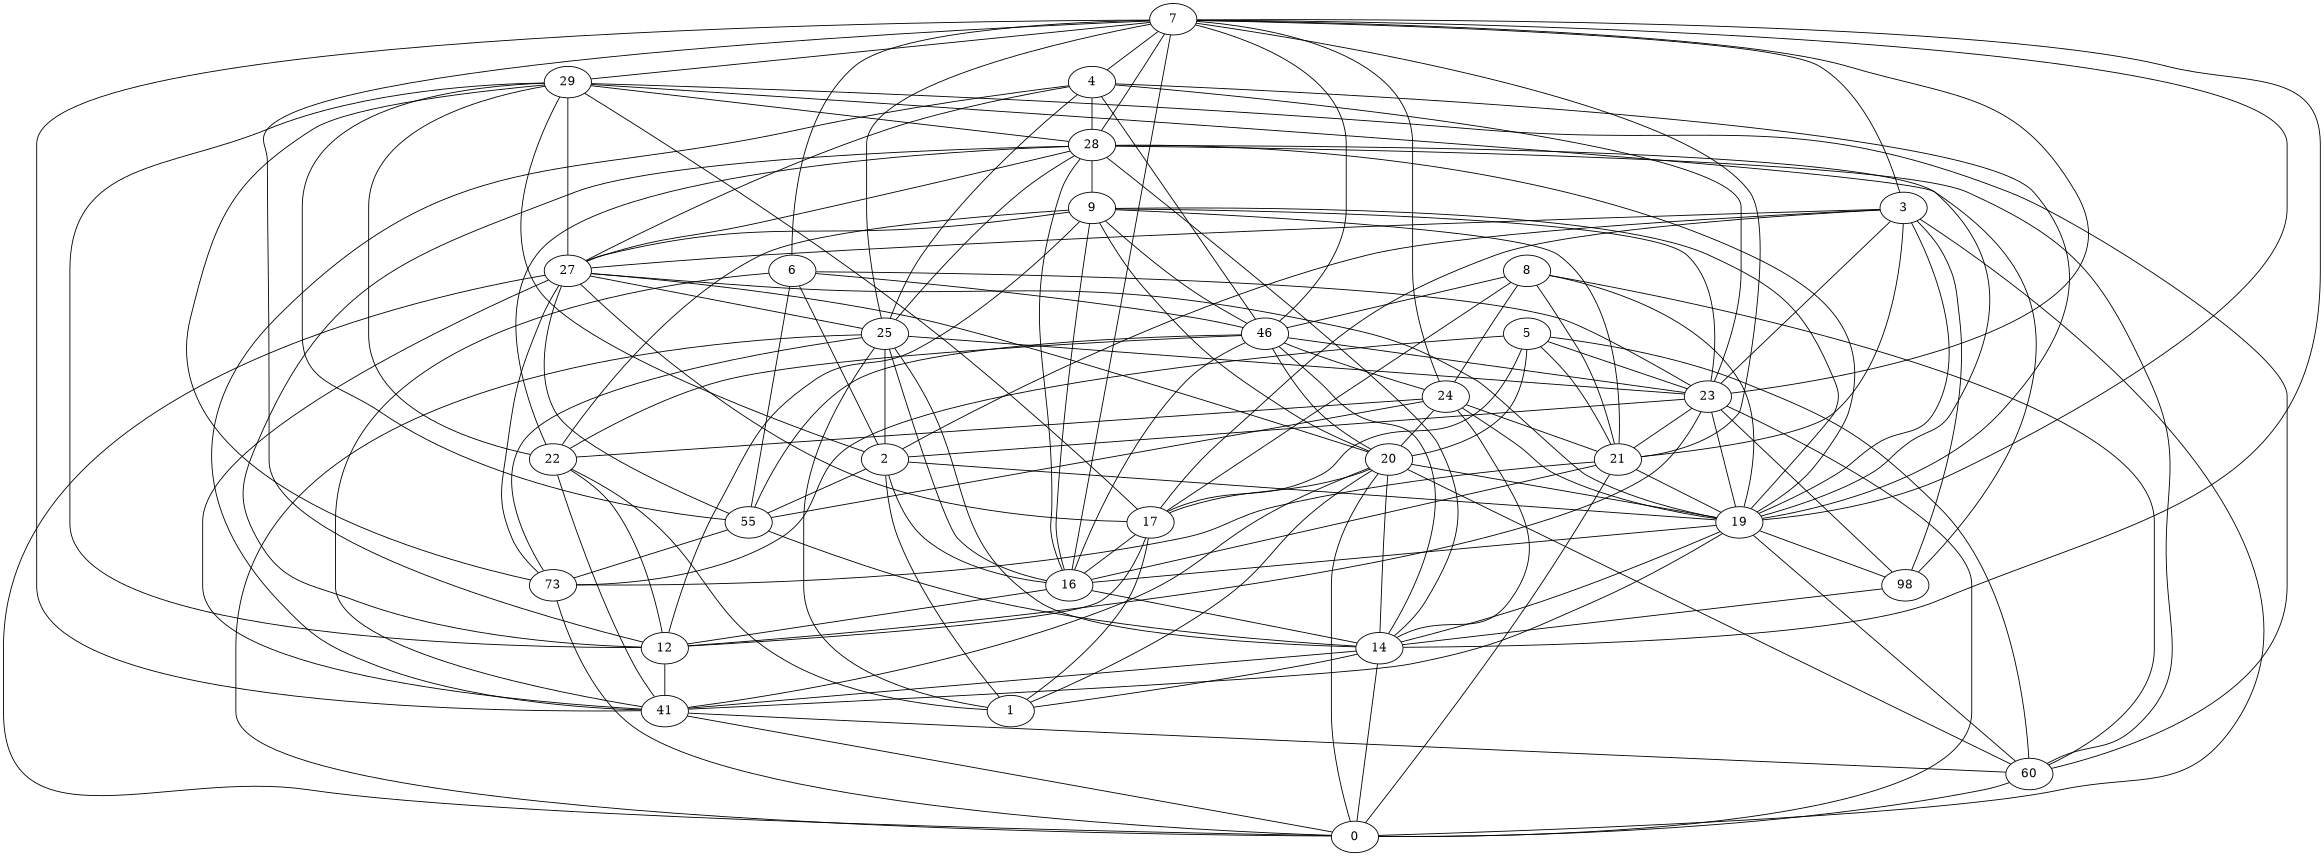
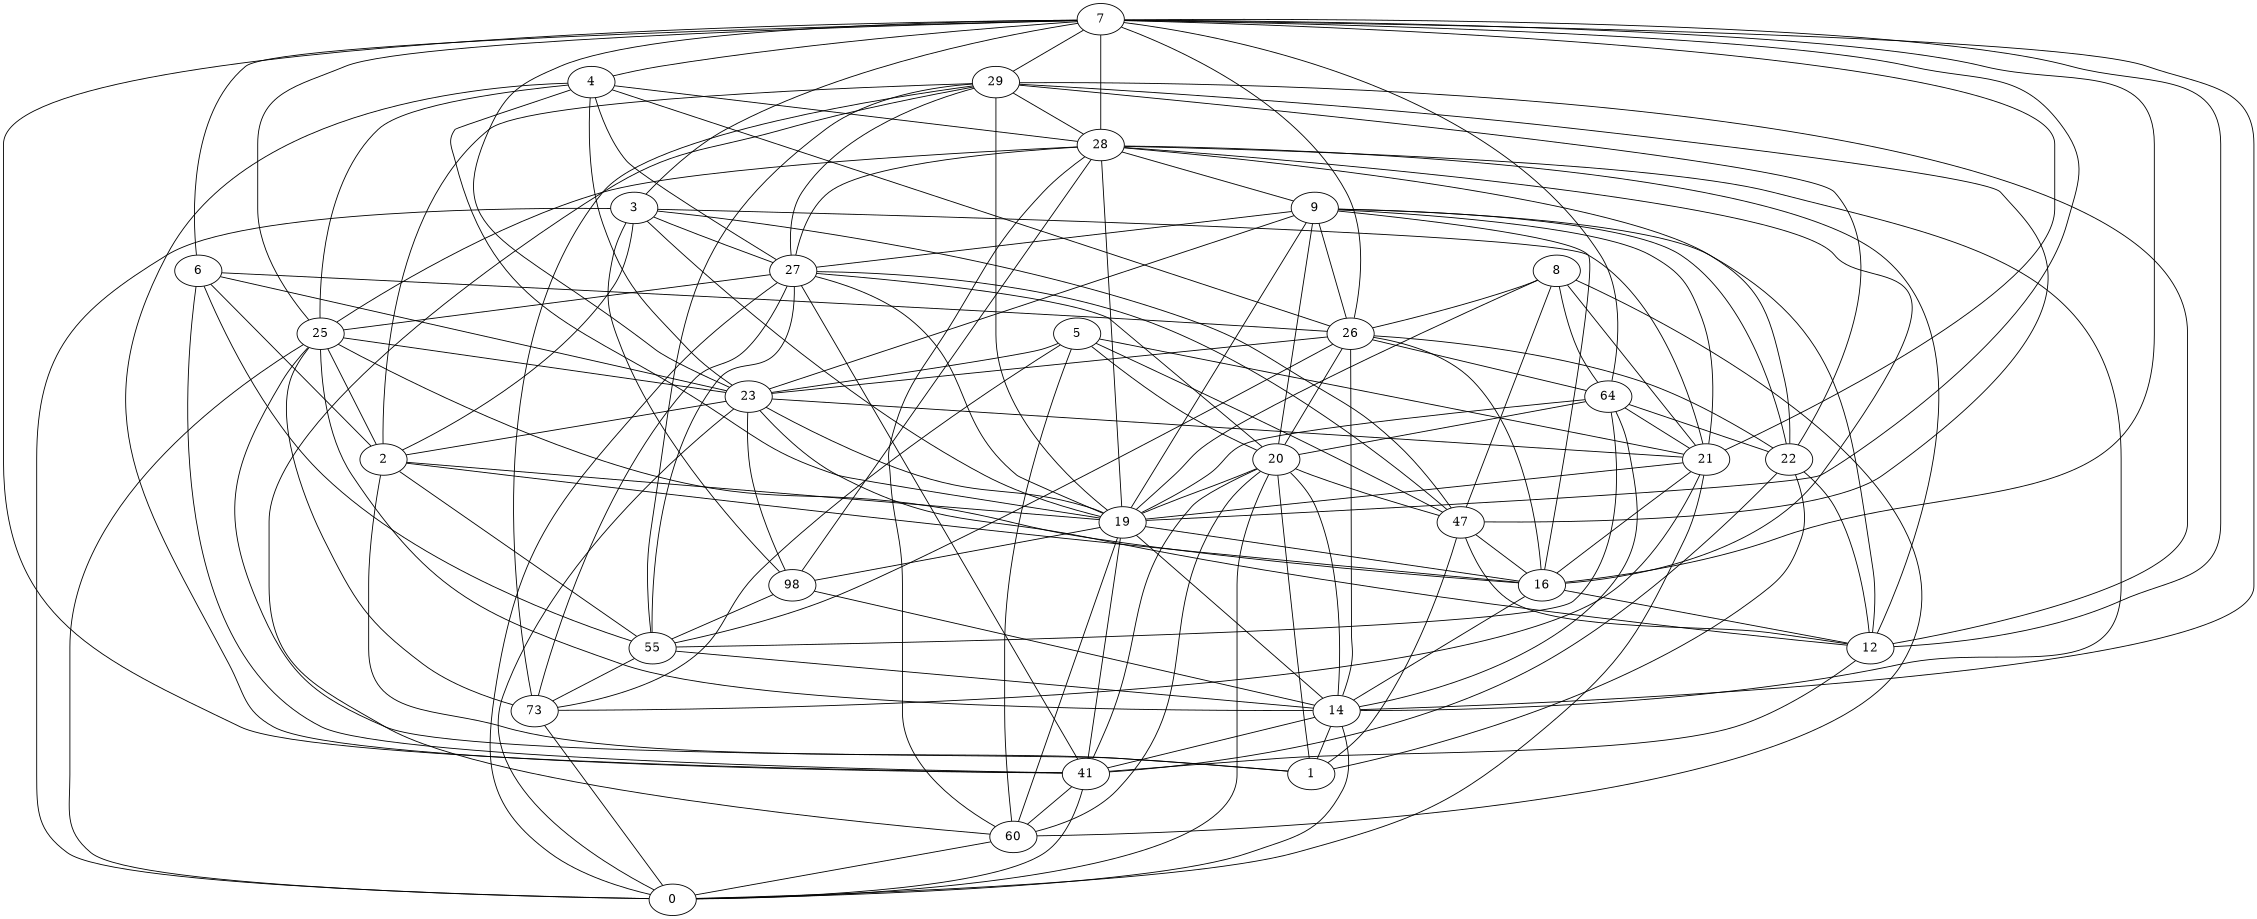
  digraph {
    edge [color=black dir=none]
    29
    n2 [label=73]
    19
    2
    12
-   17
+   17 [label=47]
    27
    28
    22
    n10 [label=55]
    n11 [label=60]
    0
    n13 [label=98]
    14
    n15 [label=41]
    16
    1
    25
    20
    23
-   26 [label=46]
-   24
+   26
+   24 [label=64]
    21
    9
    7
    3
    4
    5
    8
    6
    subgraph sub_1 {
      29
      n2
      19
      2
      12
      17
      27
      28
      22
      n10
      n11
      0
      n13
      14
      n15
      16
      1
      25
      20
      23
      26
      24
      21
      9
      7
      3
      4
      5
      8
      6
    }
    29 -> n2
    29 -> 19
    29 -> 2
    29 -> 12
    29 -> 17
    29 -> 27
    29 -> 28
    29 -> 22
    29 -> n10
    29 -> n11
    n2 -> 0
    19 -> n11
    19 -> n13
    19 -> 14
    19 -> n15
    19 -> 16
    2 -> 19
    2 -> n10
    2 -> 16
    2 -> 1
    12 -> n15
    17 -> 12
    17 -> 16
    17 -> 1
    27 -> n2
    27 -> 19
    27 -> 17
    27 -> n10
    27 -> 0
    27 -> n15
    27 -> 25
    27 -> 20
    28 -> 19
    28 -> 12
    28 -> 27
    28 -> 22
    28 -> n11
    28 -> n13
    28 -> 14
    28 -> 16
    28 -> 25
    28 -> 9
    22 -> 12
    22 -> n15
    22 -> 1
    n10 -> n2
    n10 -> 14
    n11 -> 0
+   n13 -> n10
    n13 -> 14
    14 -> 0
    14 -> n15
    14 -> 1
    n15 -> n11
    n15 -> 0
    16 -> 12
    16 -> 14
    25 -> n2
    25 -> 2
    25 -> 0
    25 -> 14
    25 -> 16
    25 -> 1
    25 -> 23
    20 -> 19
    20 -> 17
    20 -> n11
    20 -> 0
    20 -> 14
    20 -> n15
    20 -> 1
    23 -> 19
    23 -> 2
    23 -> 12
    23 -> 0
    23 -> n13
    23 -> 21
    26 -> 22
    26 -> n10
    26 -> 14
    26 -> 16
    26 -> 20
    26 -> 23
    26 -> 24
    24 -> 19
    24 -> 22
    24 -> n10
    24 -> 14
    24 -> 20
    24 -> 21
    21 -> n2
    21 -> 19
    21 -> 0
    21 -> 16
    9 -> 19
    9 -> 12
    9 -> 27
    9 -> 22
    9 -> 16
    9 -> 20
    9 -> 23
    9 -> 26
    9 -> 21
    7 -> 29
    7 -> 19
    7 -> 12
    7 -> 28
    7 -> 14
    7 -> n15
    7 -> 16
    7 -> 25
    7 -> 23
    7 -> 26
    7 -> 24
    7 -> 21
    7 -> 3
    7 -> 4
    7 -> 6
    3 -> 19
    3 -> 2
    3 -> 17
    3 -> 27
    3 -> 0
    3 -> n13
-   3 -> 23
    3 -> 21
    4 -> 19
    4 -> 27
    4 -> 28
    4 -> n15
    4 -> 25
    4 -> 23
    4 -> 26
    5 -> n2
    5 -> 17
    5 -> n11
    5 -> 20
    5 -> 23
    5 -> 21
    8 -> 19
    8 -> 17
    8 -> n11
    8 -> 26
    8 -> 24
    8 -> 21
    6 -> 2
    6 -> n10
    6 -> n15
    6 -> 23
    6 -> 26
  }
